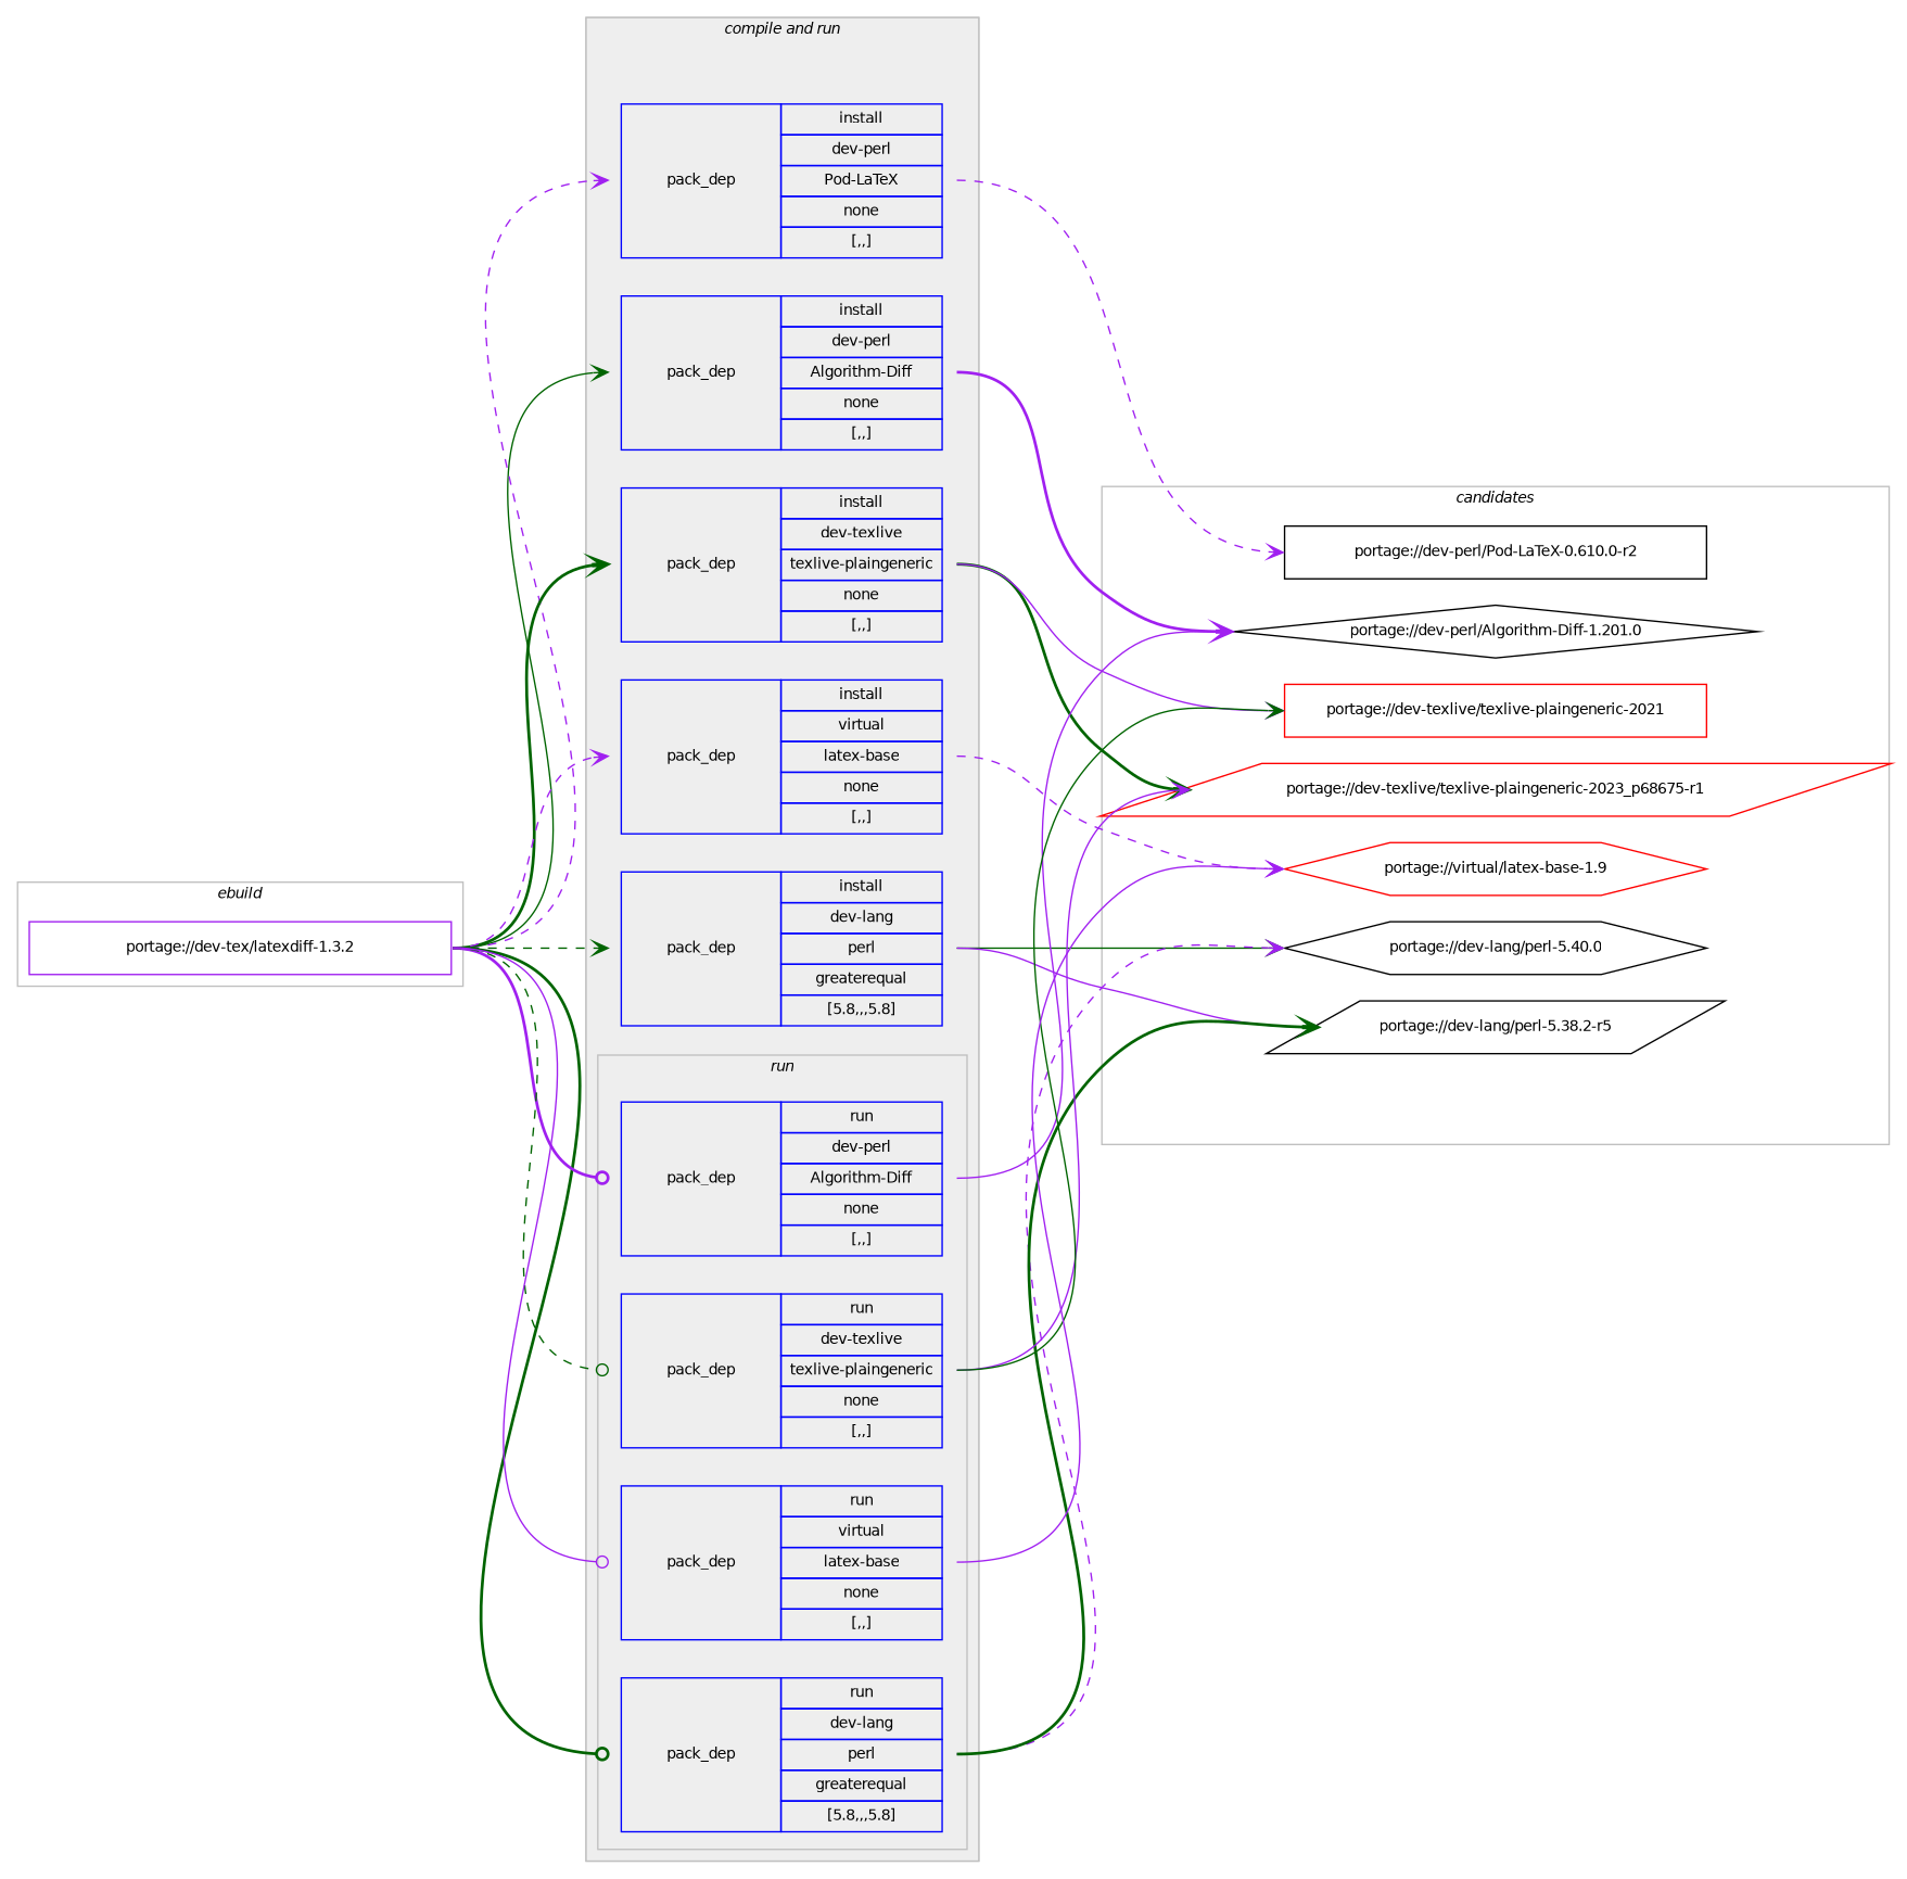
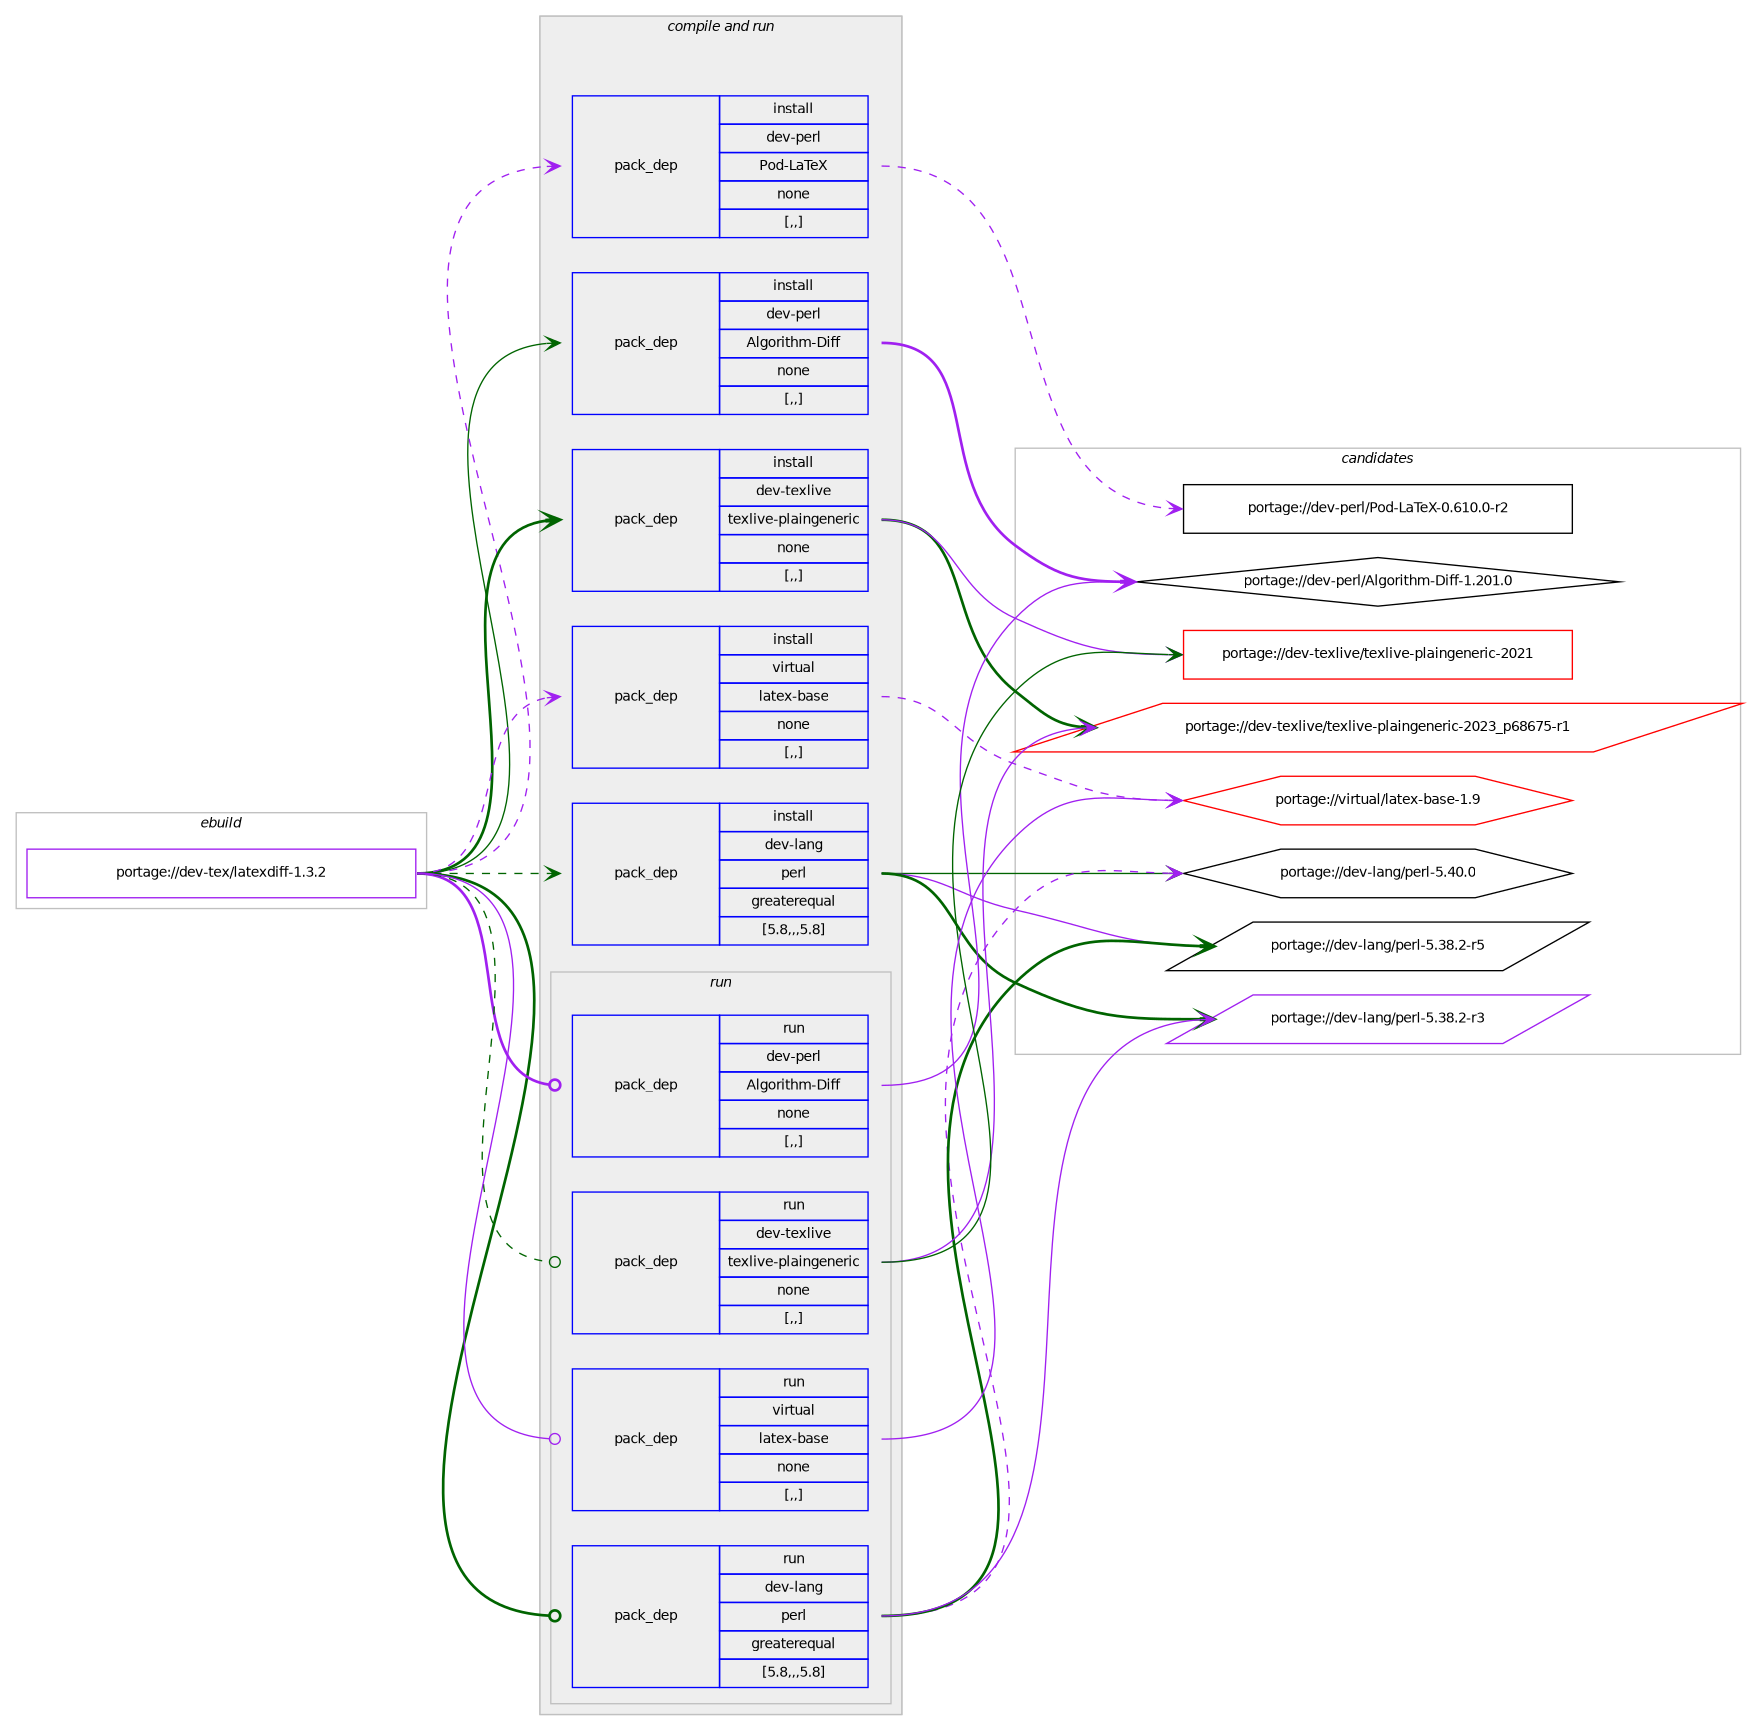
  digraph {
    compound=true
    concentrate=true
    fontname=Helvetica
    fontsize=10
    newrank=true
    rankdir=LR
    ranksep=1.5
    node [color=blue fontname=Helvetica fontsize=10 shape=none]
    edge [arrowhead=vee color=purple headport=w style=solid tailport=e weight=100]
    n1 [color=purple label="portage://dev-tex/latexdiff-1.3.2" shape=box width=4]
    n2 [label=<<TABLE BORDER="0" CELLBORDER="1" CELLSPACING="0" CELLPADDING="4" WIDTH="220"><TR><TD ROWSPAN="6" CELLPADDING="30">pack_dep</TD></TR><TR><TD WIDTH="110">install</TD></TR><TR><TD>dev-lang</TD></TR><TR><TD>perl</TD></TR><TR><TD>greaterequal</TD></TR><TR><TD>[5.8,,,5.8]</TD></TR></TABLE>>]
    n3 [label=<<TABLE BORDER="0" CELLBORDER="1" CELLSPACING="0" CELLPADDING="4" WIDTH="220"><TR><TD ROWSPAN="6" CELLPADDING="30">pack_dep</TD></TR><TR><TD WIDTH="110">install</TD></TR><TR><TD>dev-perl</TD></TR><TR><TD>Algorithm-Diff</TD></TR><TR><TD>none</TD></TR><TR><TD>[,,]</TD></TR></TABLE>>]
    n4 [label=<<TABLE BORDER="0" CELLBORDER="1" CELLSPACING="0" CELLPADDING="4" WIDTH="220"><TR><TD ROWSPAN="6" CELLPADDING="30">pack_dep</TD></TR><TR><TD WIDTH="110">install</TD></TR><TR><TD>dev-perl</TD></TR><TR><TD>Pod-LaTeX</TD></TR><TR><TD>none</TD></TR><TR><TD>[,,]</TD></TR></TABLE>>]
    n5 [label=<<TABLE BORDER="0" CELLBORDER="1" CELLSPACING="0" CELLPADDING="4" WIDTH="220"><TR><TD ROWSPAN="6" CELLPADDING="30">pack_dep</TD></TR><TR><TD WIDTH="110">install</TD></TR><TR><TD>dev-texlive</TD></TR><TR><TD>texlive-plaingeneric</TD></TR><TR><TD>none</TD></TR><TR><TD>[,,]</TD></TR></TABLE>>]
    n6 [label=<<TABLE BORDER="0" CELLBORDER="1" CELLSPACING="0" CELLPADDING="4" WIDTH="220"><TR><TD ROWSPAN="6" CELLPADDING="30">pack_dep</TD></TR><TR><TD WIDTH="110">install</TD></TR><TR><TD>virtual</TD></TR><TR><TD>latex-base</TD></TR><TR><TD>none</TD></TR><TR><TD>[,,]</TD></TR></TABLE>>]
    n7 [label=<<TABLE BORDER="0" CELLBORDER="1" CELLSPACING="0" CELLPADDING="4" WIDTH="220"><TR><TD ROWSPAN="6" CELLPADDING="30">pack_dep</TD></TR><TR><TD WIDTH="110">run</TD></TR><TR><TD>dev-lang</TD></TR><TR><TD>perl</TD></TR><TR><TD>greaterequal</TD></TR><TR><TD>[5.8,,,5.8]</TD></TR></TABLE>>]
    n8 [label=<<TABLE BORDER="0" CELLBORDER="1" CELLSPACING="0" CELLPADDING="4" WIDTH="220"><TR><TD ROWSPAN="6" CELLPADDING="30">pack_dep</TD></TR><TR><TD WIDTH="110">run</TD></TR><TR><TD>dev-perl</TD></TR><TR><TD>Algorithm-Diff</TD></TR><TR><TD>none</TD></TR><TR><TD>[,,]</TD></TR></TABLE>>]
    n9 [label=<<TABLE BORDER="0" CELLBORDER="1" CELLSPACING="0" CELLPADDING="4" WIDTH="220"><TR><TD ROWSPAN="6" CELLPADDING="30">pack_dep</TD></TR><TR><TD WIDTH="110">run</TD></TR><TR><TD>dev-texlive</TD></TR><TR><TD>texlive-plaingeneric</TD></TR><TR><TD>none</TD></TR><TR><TD>[,,]</TD></TR></TABLE>>]
    n10 [label=<<TABLE BORDER="0" CELLBORDER="1" CELLSPACING="0" CELLPADDING="4" WIDTH="220"><TR><TD ROWSPAN="6" CELLPADDING="30">pack_dep</TD></TR><TR><TD WIDTH="110">run</TD></TR><TR><TD>virtual</TD></TR><TR><TD>latex-base</TD></TR><TR><TD>none</TD></TR><TR><TD>[,,]</TD></TR></TABLE>>]
    n11 [color=black label="portage://dev-lang/perl-5.40.0" shape=hexagon width=4]
    n12 [color=black label="portage://dev-lang/perl-5.38.2-r5" shape=parallelogram width=4]
+   n13 [color=purple label="portage://dev-lang/perl-5.38.2-r3" shape=parallelogram width=4]
    n14 [color=black label="portage://dev-perl/Algorithm-Diff-1.201.0" shape=diamond width=4]
    n15 [color=black label="portage://dev-perl/Pod-LaTeX-0.610.0-r2" shape=box width=4]
    n16 [color=red label="portage://dev-texlive/texlive-plaingeneric-2023_p68675-r1" shape=parallelogram width=4]
    n17 [color=red label="portage://dev-texlive/texlive-plaingeneric-2021" shape=box width=4]
    n18 [color=red label="portage://virtual/latex-base-1.9" shape=hexagon width=4]
    subgraph cluster_1 {
      color=gray
      label=<<i>ebuild</i>>
      rank=same
      n1
    }
    subgraph cluster_2 {
      color=gray
      label=<<i>dependencies</i>>
      subgraph cluster_3 {
        color=gray
        fillcolor="#eeeeee"
        label=<<i>compile</i>>
        style=filled
        subgraph sub_4 {
          color=gray
          fillcolor="#eeeeee"
          label=<<i>compile</i>>
          style=filled
          n2
        }
        subgraph sub_5 {
          color=gray
          fillcolor="#eeeeee"
          label=<<i>compile</i>>
          style=filled
          n3
        }
        subgraph sub_6 {
          color=gray
          fillcolor="#eeeeee"
          label=<<i>compile</i>>
          style=filled
          n4
        }
        subgraph sub_7 {
          color=gray
          fillcolor="#eeeeee"
          label=<<i>compile</i>>
          style=filled
          n5
        }
        subgraph sub_8 {
          color=gray
          fillcolor="#eeeeee"
          label=<<i>compile</i>>
          style=filled
          n6
        }
      }
      subgraph cluster_9 {
        color=gray
        fillcolor="#eeeeee"
        label=<<i>compile and run</i>>
        style=filled
      }
      subgraph cluster_10 {
        color=gray
        fillcolor="#eeeeee"
        label=<<i>run</i>>
        style=filled
        subgraph sub_11 {
          color=gray
          fillcolor="#eeeeee"
          label=<<i>run</i>>
          style=filled
          n7
        }
        subgraph sub_12 {
          color=gray
          fillcolor="#eeeeee"
          label=<<i>run</i>>
          style=filled
          n8
        }
        subgraph sub_13 {
          color=gray
          fillcolor="#eeeeee"
          label=<<i>run</i>>
          style=filled
          n9
        }
        subgraph sub_14 {
          color=gray
          fillcolor="#eeeeee"
          label=<<i>run</i>>
          style=filled
          n10
        }
      }
    }
    subgraph cluster_15 {
      color=gray
      label=<<i>candidates</i>>
      rank=same
      subgraph sub_16 {
        color=black
        label=<<i>candidates</i>>
        nodesep=1
        rank=same
        n11
        n12
+       n13
      }
      subgraph sub_17 {
        color=black
        label=<<i>candidates</i>>
        nodesep=1
        rank=same
        n14
      }
      subgraph sub_18 {
        color=black
        label=<<i>candidates</i>>
        nodesep=1
        rank=same
        n15
      }
      subgraph sub_19 {
        color=black
        label=<<i>candidates</i>>
        nodesep=1
        rank=same
        n16
        n17
      }
      subgraph sub_20 {
        color=black
        label=<<i>candidates</i>>
        nodesep=1
        rank=same
        n18
      }
      subgraph sub_21 {
        color=black
        label=<<i>candidates</i>>
        nodesep=1
        rank=same
        n11
        n12
+       n13
      }
      subgraph sub_22 {
        color=black
        label=<<i>candidates</i>>
        nodesep=1
        rank=same
        n14
      }
      subgraph sub_23 {
        color=black
        label=<<i>candidates</i>>
        nodesep=1
        rank=same
        n16
        n17
      }
      subgraph sub_24 {
        color=black
        label=<<i>candidates</i>>
        nodesep=1
        rank=same
        n18
      }
    }
    n1 -> n2 [color=darkgreen style=dashed weight=20]
    n1 -> n3 [color=darkgreen weight=20]
    n1 -> n4 [style=dashed weight=20]
    n1 -> n5 [color=darkgreen style=bold weight=20]
    n1 -> n6 [style=dashed weight=20]
    n1 -> n7 [arrowhead=odot color=darkgreen style=bold weight=20]
    n1 -> n8 [arrowhead=odot style=bold weight=20]
    n1 -> n9 [arrowhead=odot color=darkgreen style=dashed weight=20]
    n1 -> n10 [arrowhead=odot weight=20]
    n2 -> n11 [color=darkgreen]
    n2 -> n12
+   n2 -> n13 [color=darkgreen style=bold]
    n3 -> n14 [style=bold]
    n4 -> n15 [style=dashed]
    n5 -> n16 [color=darkgreen style=bold]
    n5 -> n17
    n6 -> n18 [style=dashed]
    n7 -> n11 [style=dashed]
    n7 -> n12 [color=darkgreen style=bold]
+   n7 -> n13
    n8 -> n14
    n9 -> n16
    n9 -> n17 [color=darkgreen]
    n10 -> n18
  }
